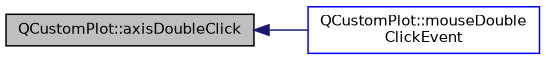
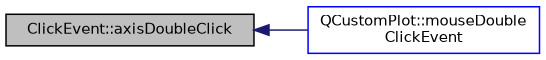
  digraph {
    rankdir=LR
    node [fontname=Helvetica fontsize=10 shape=record style=filled]
-   n1 [color=black fillcolor=grey75 fontcolor=black height=0.2 label="QCustomPlot::axisDoubleClick" width=0.4]
+   n1 [color=black fillcolor=grey75 fontcolor=black height=0.2 label="ClickEvent::axisDoubleClick" width=0.4]
    n2 [color=blue fillcolor=white height=0.2 label="QCustomPlot::mouseDouble\lClickEvent" width=0.4]
    n1 -> n2 [color=midnightblue dir=back fontname=Helvetica fontsize=10 labelfontname=Helvetica labelfontsize=10 style=solid]
  }
